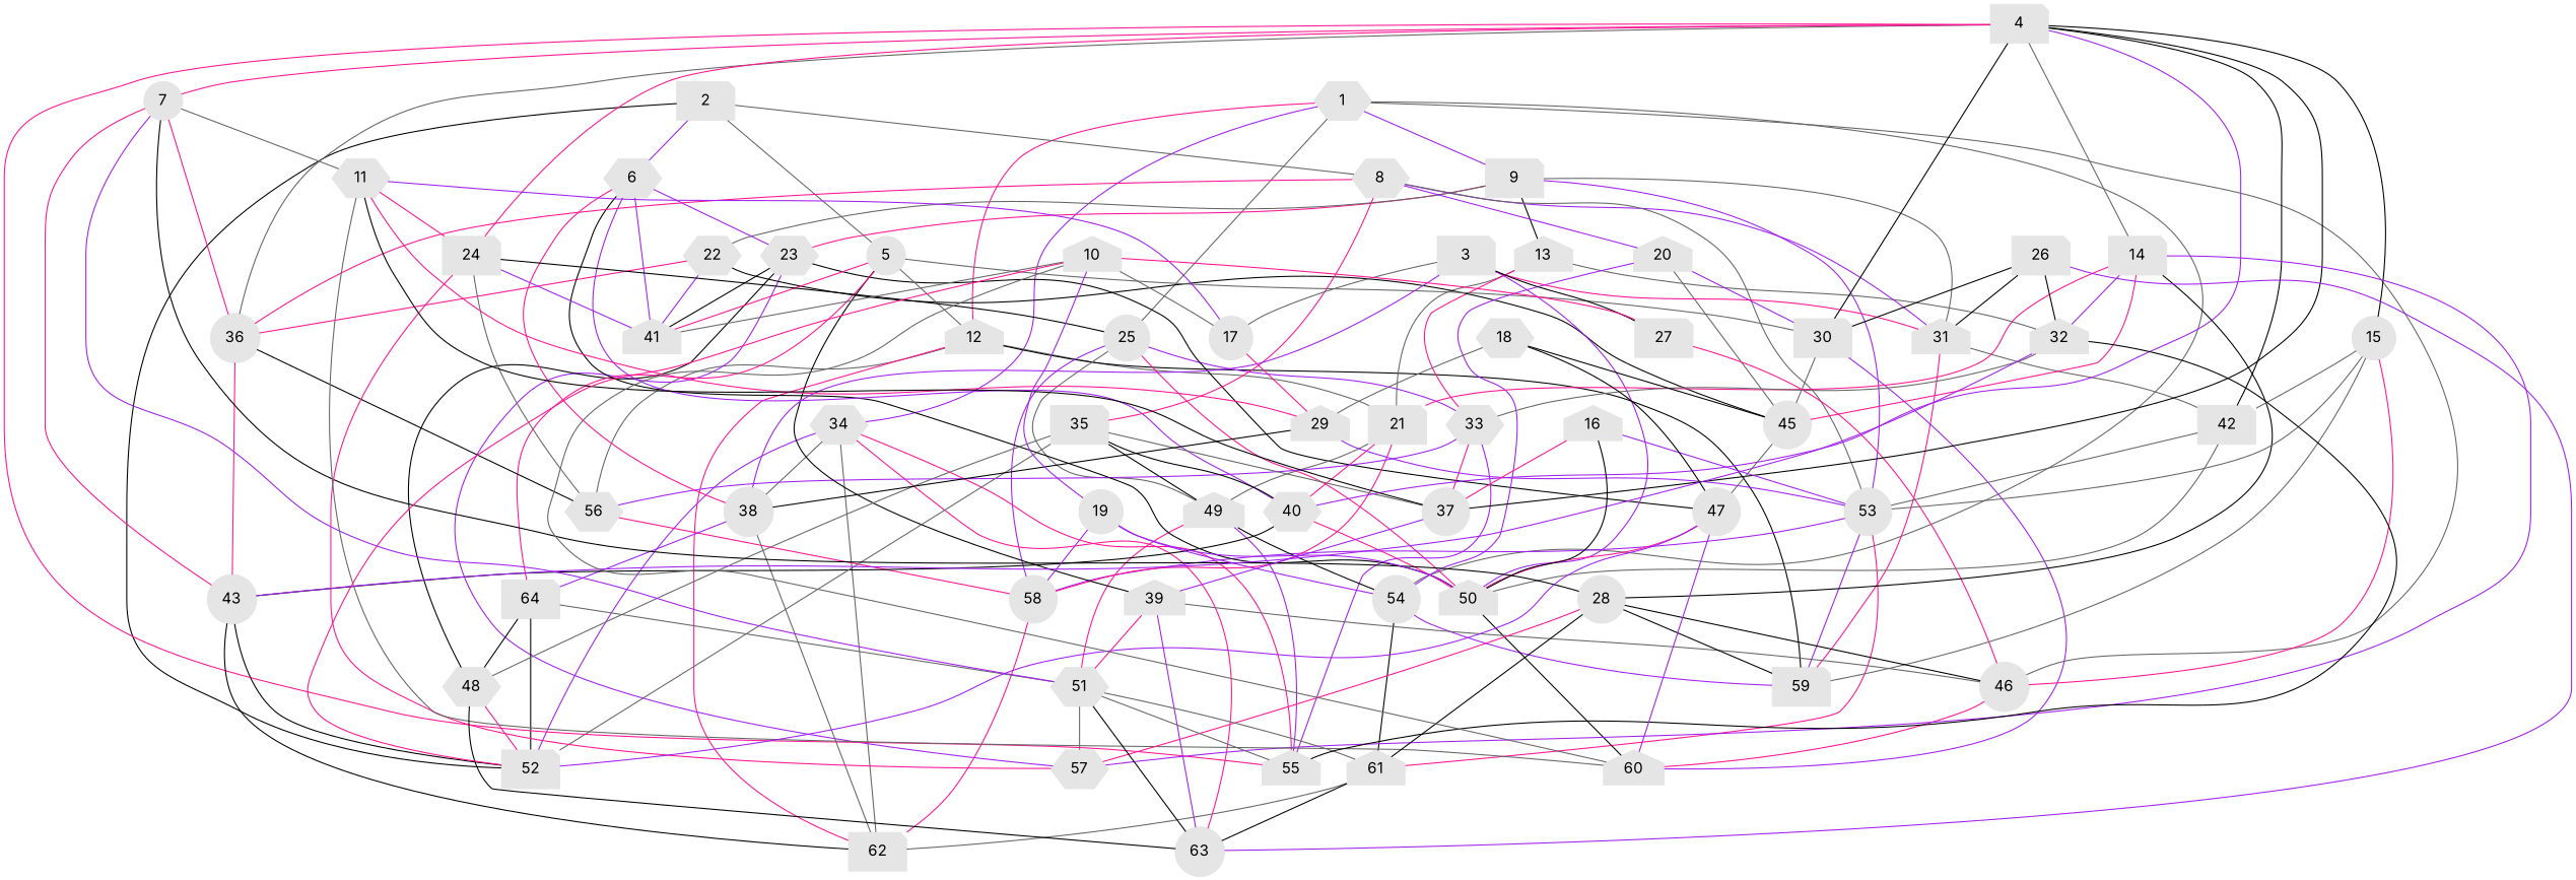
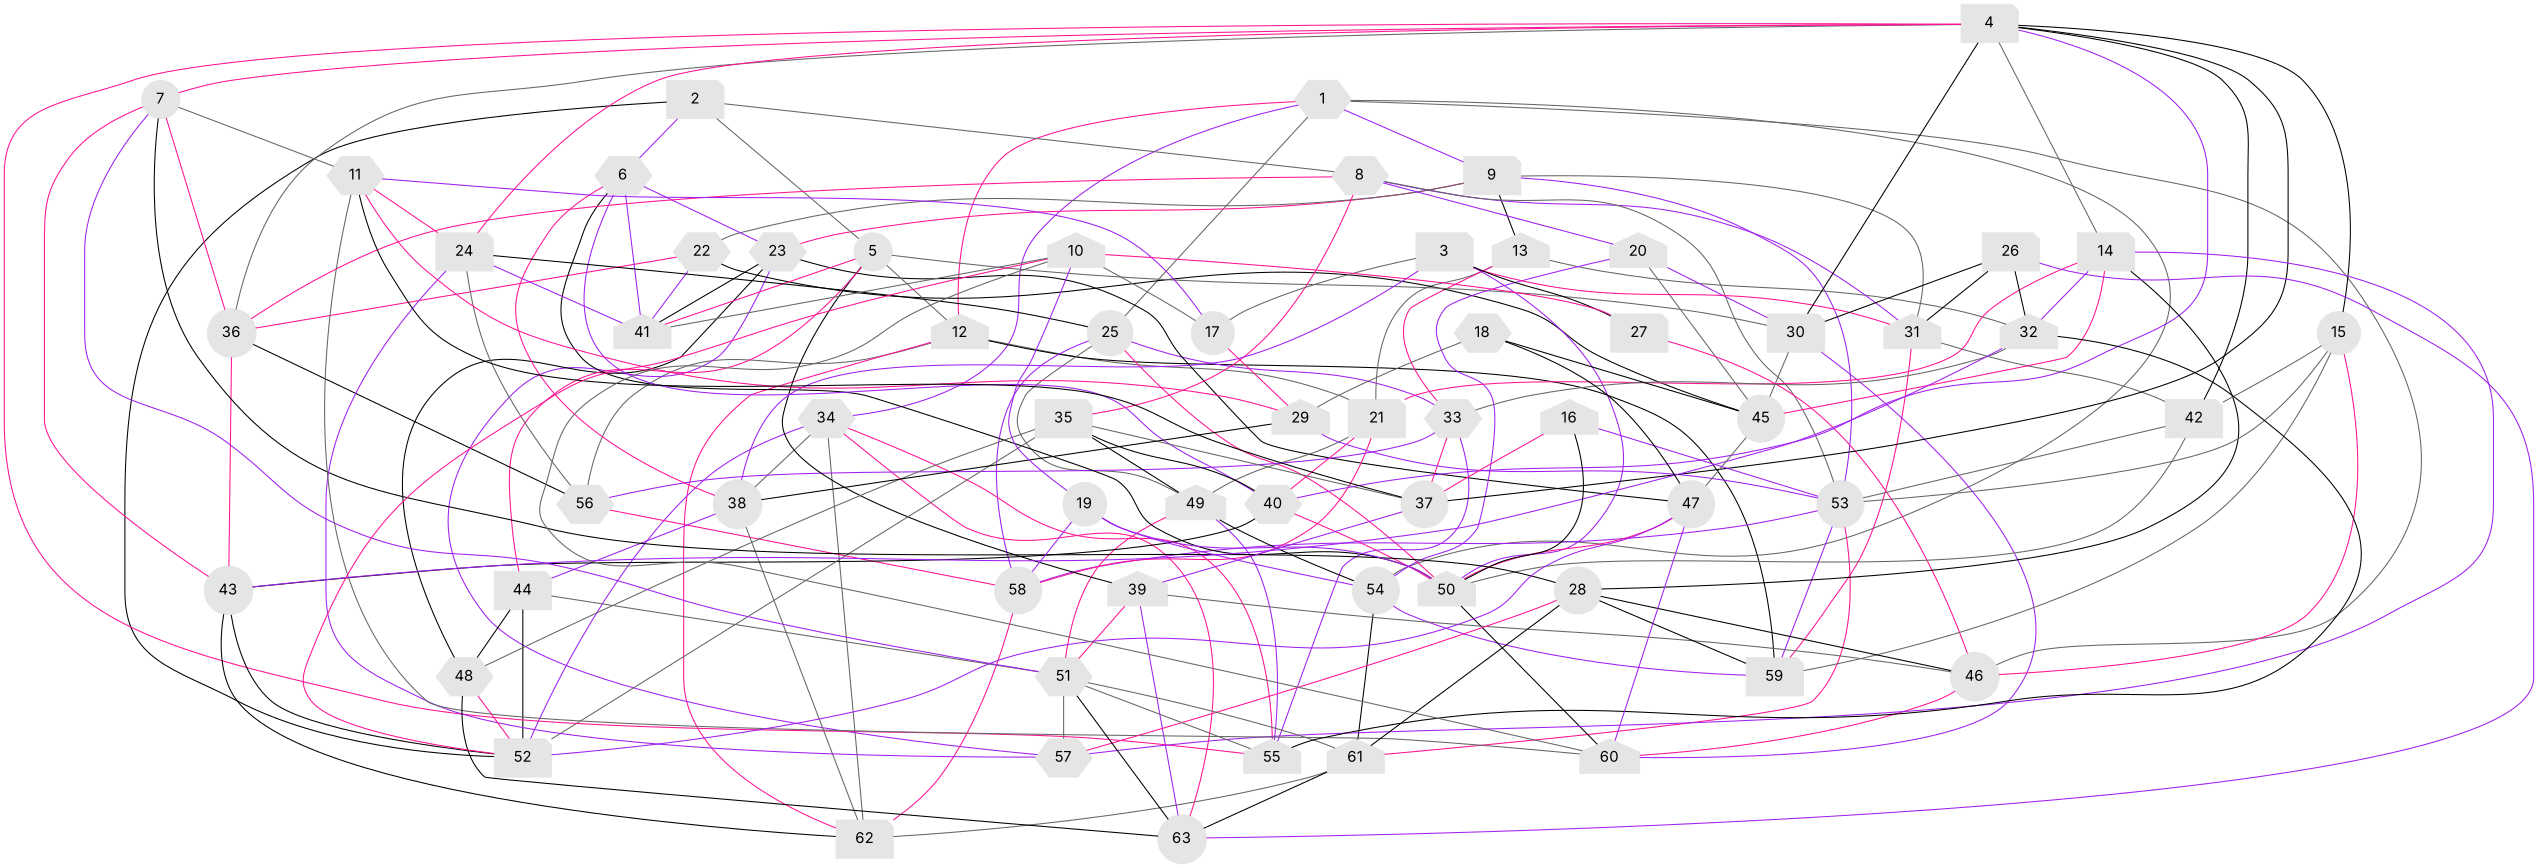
  graph {
    fontname=Inter
    node [color=gray90 fontname=Inter shape=circle style=filled]
    edge [color=gray40 fontname=Inter weight=1.0]
    1 [shape=hexagon]
    9 [shape=note]
    12 [shape=house]
    25
    34 [shape=hexagon]
    46
    54
    31 [shape=house]
    23 [shape=hexagon]
    53
    13 [shape=house]
    22 [shape=hexagon]
    21 [shape=note]
    56 [shape=hexagon]
    59 [shape=note]
    62 [shape=note]
    50 [shape=house]
    33 [shape=hexagon]
    58
    49 [shape=house]
    52 [shape=note]
    38
    55 [shape=house]
    63
    60 [shape=house]
    61 [shape=house]
    2 [shape=note]
    5
    6 [shape=hexagon]
    8 [shape=hexagon]
    30 [shape=note]
    39 [shape=house]
    41 [shape=house]
-   44 [shape=note label=64]
+   44 [shape=note]
    40 [shape=hexagon]
    36
    20 [shape=house]
    35 [shape=note]
    3 [shape=note]
    17
    27 [shape=note]
    29 [shape=house]
    42 [shape=note]
    4 [shape=note]
    7
    14 [shape=note]
    15
    24 [shape=note]
    37
    11 [shape=hexagon]
    28
    43
    51 [shape=hexagon]
    32 [shape=house]
    45
    57 [shape=hexagon]
    48 [shape=hexagon]
    47
    10 [shape=house]
    19
    16 [shape=house]
    18 [shape=hexagon]
    26 [shape=note]
    1 -- 9 [color=purple]
    1 -- 12 [color=deeppink]
    1 -- 25
    1 -- 34 [color=purple]
    1 -- 46
    1 -- 54
    9 -- 31
    9 -- 23 [color=deeppink]
    9 -- 53 [color=purple]
    9 -- 13 [color=black]
    9 -- 22
    12 -- 21
    12 -- 56
    12 -- 59 [color=black]
    12 -- 62 [color=deeppink]
    25 -- 50 [color=deeppink]
    25 -- 33 [color=purple]
    25 -- 58 [color=purple]
    25 -- 49
    34 -- 62
    34 -- 52 [color=purple]
    34 -- 38
    34 -- 55 [color=deeppink]
    34 -- 63 [color=deeppink]
    46 -- 60 [color=deeppink]
    54 -- 59 [color=purple]
    54 -- 61 [color=black]
    31 -- 59 [color=deeppink]
    31 -- 42
    23 -- 41 [color=black]
    23 -- 57 [color=purple]
    23 -- 48 [color=black]
    23 -- 47 [color=black]
    53 -- 59 [color=purple]
    53 -- 58 [color=purple]
    53 -- 61 [color=deeppink]
    13 -- 21
    13 -- 33 [color=deeppink]
    13 -- 32
    22 -- 41 [color=purple]
    22 -- 36 [color=deeppink]
    22 -- 45 [color=black]
    21 -- 58 [color=deeppink]
    21 -- 49
    21 -- 40 [color=deeppink]
    56 -- 58 [color=deeppink]
    50 -- 60 [color=black]
    33 -- 56 [color=purple]
    33 -- 55 [color=purple]
    33 -- 37 [color=deeppink]
    58 -- 62 [color=deeppink]
    49 -- 54 [color=black]
    49 -- 55 [color=purple]
    49 -- 51 [color=deeppink]
    38 -- 62
    38 -- 44 [color=purple]
    61 -- 62
    61 -- 63 [color=black]
    2 -- 52 [color=black]
    2 -- 5
    2 -- 6 [color=purple]
    2 -- 8
    5 -- 12
    5 -- 30
    5 -- 39 [color=black]
    5 -- 41 [color=deeppink]
    5 -- 44 [color=deeppink]
    6 -- 23 [color=purple]
    6 -- 50 [color=black]
    6 -- 38 [color=deeppink]
    6 -- 41 [color=purple]
    6 -- 40 [color=purple]
    8 -- 31 [color=purple]
    8 -- 53
    8 -- 36 [color=deeppink]
    8 -- 20 [color=purple]
    8 -- 35 [color=deeppink]
    30 -- 60 [color=purple]
    30 -- 45
    39 -- 46
    39 -- 63 [color=purple]
    39 -- 51 [color=deeppink weight=2.0]
    44 -- 52 [color=black weight=2.0]
    44 -- 51
    44 -- 48 [color=black]
    40 -- 50 [color=deeppink]
    40 -- 43 [color=black]
    36 -- 56 [color=black]
    36 -- 43 [color=deeppink]
    20 -- 54 [color=purple]
    20 -- 30 [color=purple]
    20 -- 45
    35 -- 49 [color=black]
    35 -- 52
    35 -- 40 [color=black]
    35 -- 37
    35 -- 48
    3 -- 31 [color=deeppink]
    3 -- 50 [color=purple]
    3 -- 38 [color=purple]
    3 -- 17
    3 -- 27 [color=black weight=2.0]
    17 -- 29 [color=deeppink]
    27 -- 46 [color=deeppink]
    29 -- 53 [color=purple]
    29 -- 38 [color=black]
    42 -- 53
    42 -- 50
    4 -- 55 [color=deeppink]
    4 -- 30 [color=black]
    4 -- 40 [color=purple]
    4 -- 36
    4 -- 42 [color=black]
    4 -- 7 [color=deeppink]
    4 -- 14
    4 -- 15 [color=black]
    4 -- 24 [color=deeppink]
    4 -- 37 [color=black]
    7 -- 36 [color=deeppink]
    7 -- 11
    7 -- 28 [color=black]
    7 -- 43 [color=deeppink]
    7 -- 51 [color=purple]
    14 -- 21 [color=deeppink]
    14 -- 28 [color=black]
    14 -- 32 [color=purple]
    14 -- 45 [color=deeppink]
    14 -- 57 [color=purple]
    15 -- 46 [color=deeppink]
    15 -- 53 [weight=2.0]
    15 -- 59
    15 -- 42
    24 -- 25 [color=black]
    24 -- 56
    24 -- 41 [color=purple]
-   24 -- 57 [color=deeppink]
+   24 -- 57 [color=purple]
    37 -- 39 [color=purple]
    11 -- 60
    11 -- 17 [color=purple]
    11 -- 29 [color=deeppink]
    11 -- 24 [color=deeppink]
    11 -- 37 [color=black]
    28 -- 46 [color=black]
    28 -- 59 [color=black]
    28 -- 61 [color=black]
    28 -- 57 [color=deeppink]
    43 -- 62 [color=black]
    43 -- 52 [color=black]
    51 -- 55
    51 -- 63 [color=black]
    51 -- 61
    51 -- 57 [weight=2.0]
    32 -- 33
    32 -- 55 [color=black]
    32 -- 43 [color=purple]
    45 -- 47
    48 -- 52 [color=deeppink weight=2.0]
    48 -- 63 [color=black]
    47 -- 50 [color=deeppink]
    47 -- 52 [color=purple]
    47 -- 60 [color=purple]
    10 -- 52 [color=deeppink]
    10 -- 60
    10 -- 41
    10 -- 17
    10 -- 27 [color=deeppink]
    10 -- 19 [color=purple]
    19 -- 54 [color=purple]
    19 -- 50 [color=purple]
    19 -- 58 [color=purple]
    16 -- 53 [color=purple]
    16 -- 50 [color=black weight=2.0]
    16 -- 37 [color=deeppink]
    18 -- 29 [weight=2.0]
    18 -- 45 [color=black]
    18 -- 47 [color=black]
    26 -- 31 [color=black]
    26 -- 63 [color=purple]
    26 -- 30 [color=black]
    26 -- 32 [color=black]
  }
